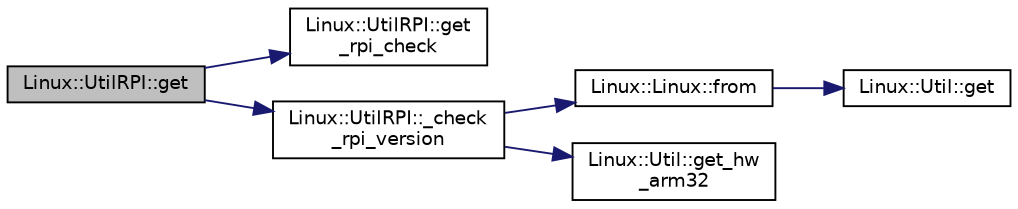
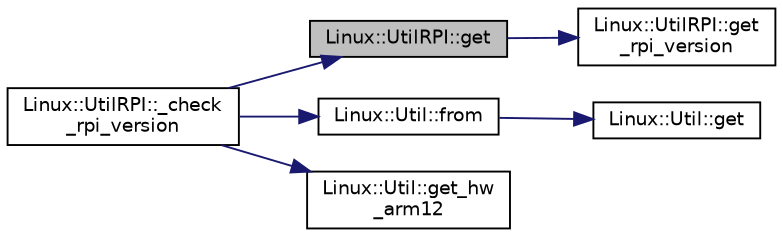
  digraph {
    rankdir=LR
    node [color=black fillcolor=white fontname=Helvetica fontsize=10 shape=record style=filled]
    edge [color=midnightblue fontname=Helvetica fontsize=10 labelfontname=Helvetica labelfontsize=10 style=solid]
    n1 [fillcolor=grey75 fontcolor=black height=0.2 label="Linux::UtilRPI::get" width=0.4]
-   n2 [height=0.2 label="Linux::UtilRPI::get\l_rpi_check" width=0.4]
+   n2 [height=0.2 label="Linux::UtilRPI::get\l_rpi_version" width=0.4]
    n3 [height=0.2 label="Linux::UtilRPI::_check\l_rpi_version" width=0.4]
-   n4 [height=0.2 label="Linux::Linux::from" width=0.4]
-   n5 [height=0.2 label="Linux::Util::get_hw\l_arm32" width=0.4]
+   n4 [height=0.2 label="Linux::Util::from" width=0.4]
+   n5 [height=0.2 label="Linux::Util::get_hw\l_arm12" width=0.4]
    n6 [height=0.2 label="Linux::Util::get" width=0.4]
    n1 -> n2
-   n1 -> n3
+   n3 -> n1
    n3 -> n4
    n3 -> n5
    n4 -> n6
  }
